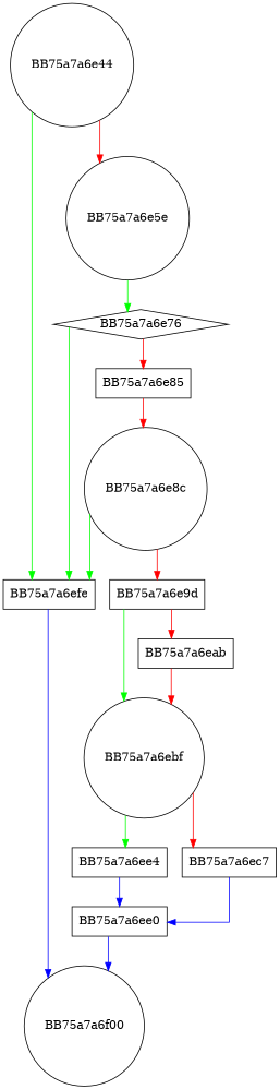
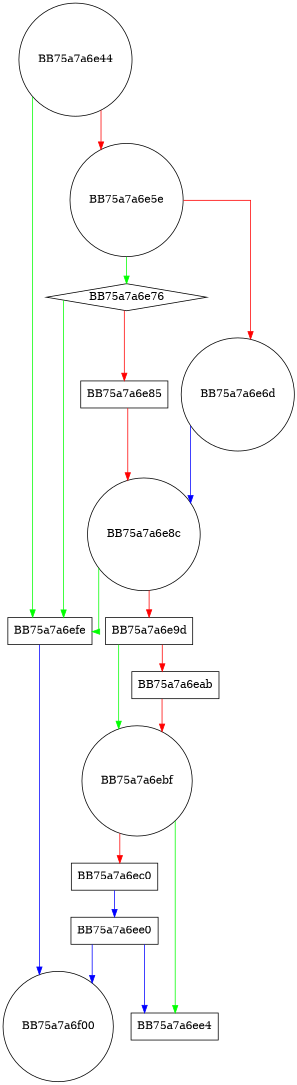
  digraph {
    splines=ortho
    node [shape=box]
    edge [color=red]
    BB75a7a6e44 [shape=circle]
    BB75a7a6efe
    BB75a7a6e5e [shape=circle]
    BB75a7a6f00 [shape=circle]
    BB75a7a6e76 [shape=diamond]
+   BB75a7a6e6d [shape=circle]
    BB75a7a6e85
    BB75a7a6e8c [shape=circle]
    BB75a7a6e9d
    BB75a7a6ebf [shape=circle]
    BB75a7a6eab
    BB75a7a6ee4
-   BB75a7a6ec7
+   BB75a7a6ec7 [label=BB75a7a6ec0]
    BB75a7a6ee0
    BB75a7a6e44 -> BB75a7a6efe [color=green]
    BB75a7a6e44 -> BB75a7a6e5e
    BB75a7a6efe -> BB75a7a6f00 [color=blue]
    BB75a7a6e5e -> BB75a7a6e76 [color=green]
+   BB75a7a6e5e -> BB75a7a6e6d
    BB75a7a6e76 -> BB75a7a6efe [color=green]
    BB75a7a6e76 -> BB75a7a6e85
+   BB75a7a6e6d -> BB75a7a6e8c [color=blue]
    BB75a7a6e85 -> BB75a7a6e8c
    BB75a7a6e8c -> BB75a7a6efe [color=green]
    BB75a7a6e8c -> BB75a7a6e9d
    BB75a7a6e9d -> BB75a7a6ebf [color=green]
    BB75a7a6e9d -> BB75a7a6eab
    BB75a7a6ebf -> BB75a7a6ee4 [color=green]
    BB75a7a6ebf -> BB75a7a6ec7
    BB75a7a6eab -> BB75a7a6ebf
-   BB75a7a6ee4 -> BB75a7a6ee0 [color=blue]
+   BB75a7a6ee0 -> BB75a7a6ee4 [color=blue]
    BB75a7a6ec7 -> BB75a7a6ee0 [color=blue]
    BB75a7a6ee0 -> BB75a7a6f00 [color=blue]
  }
